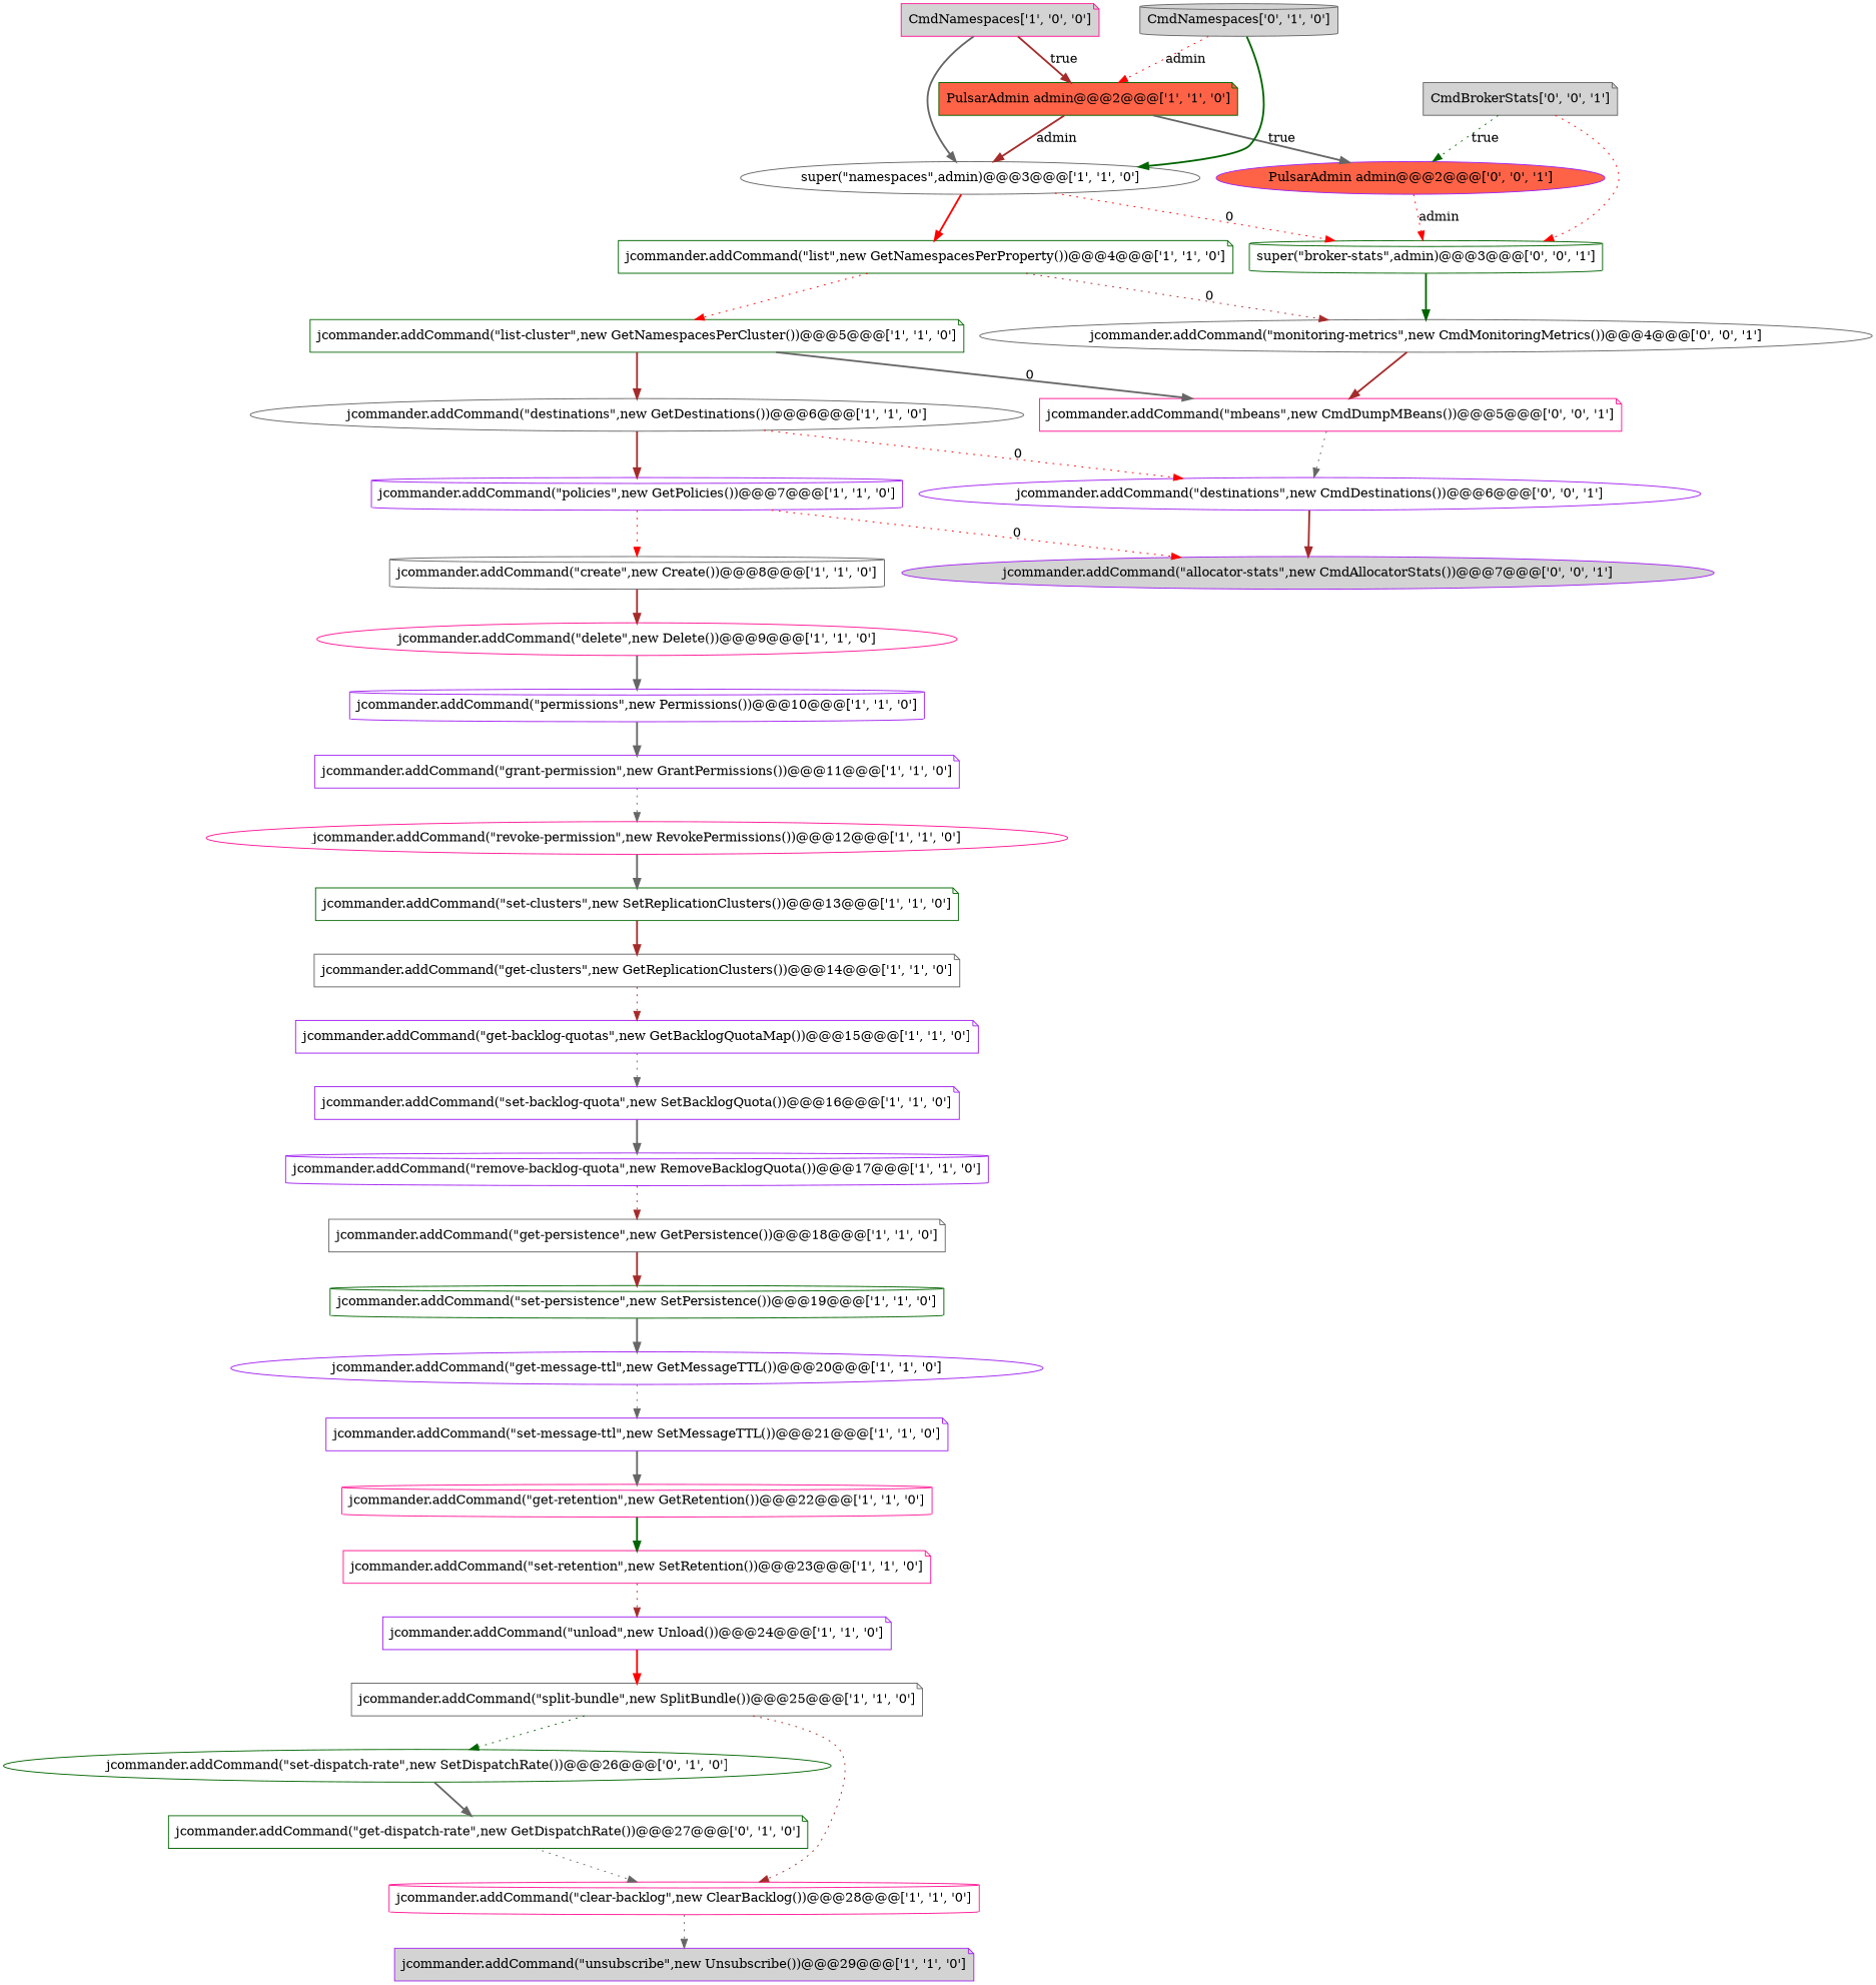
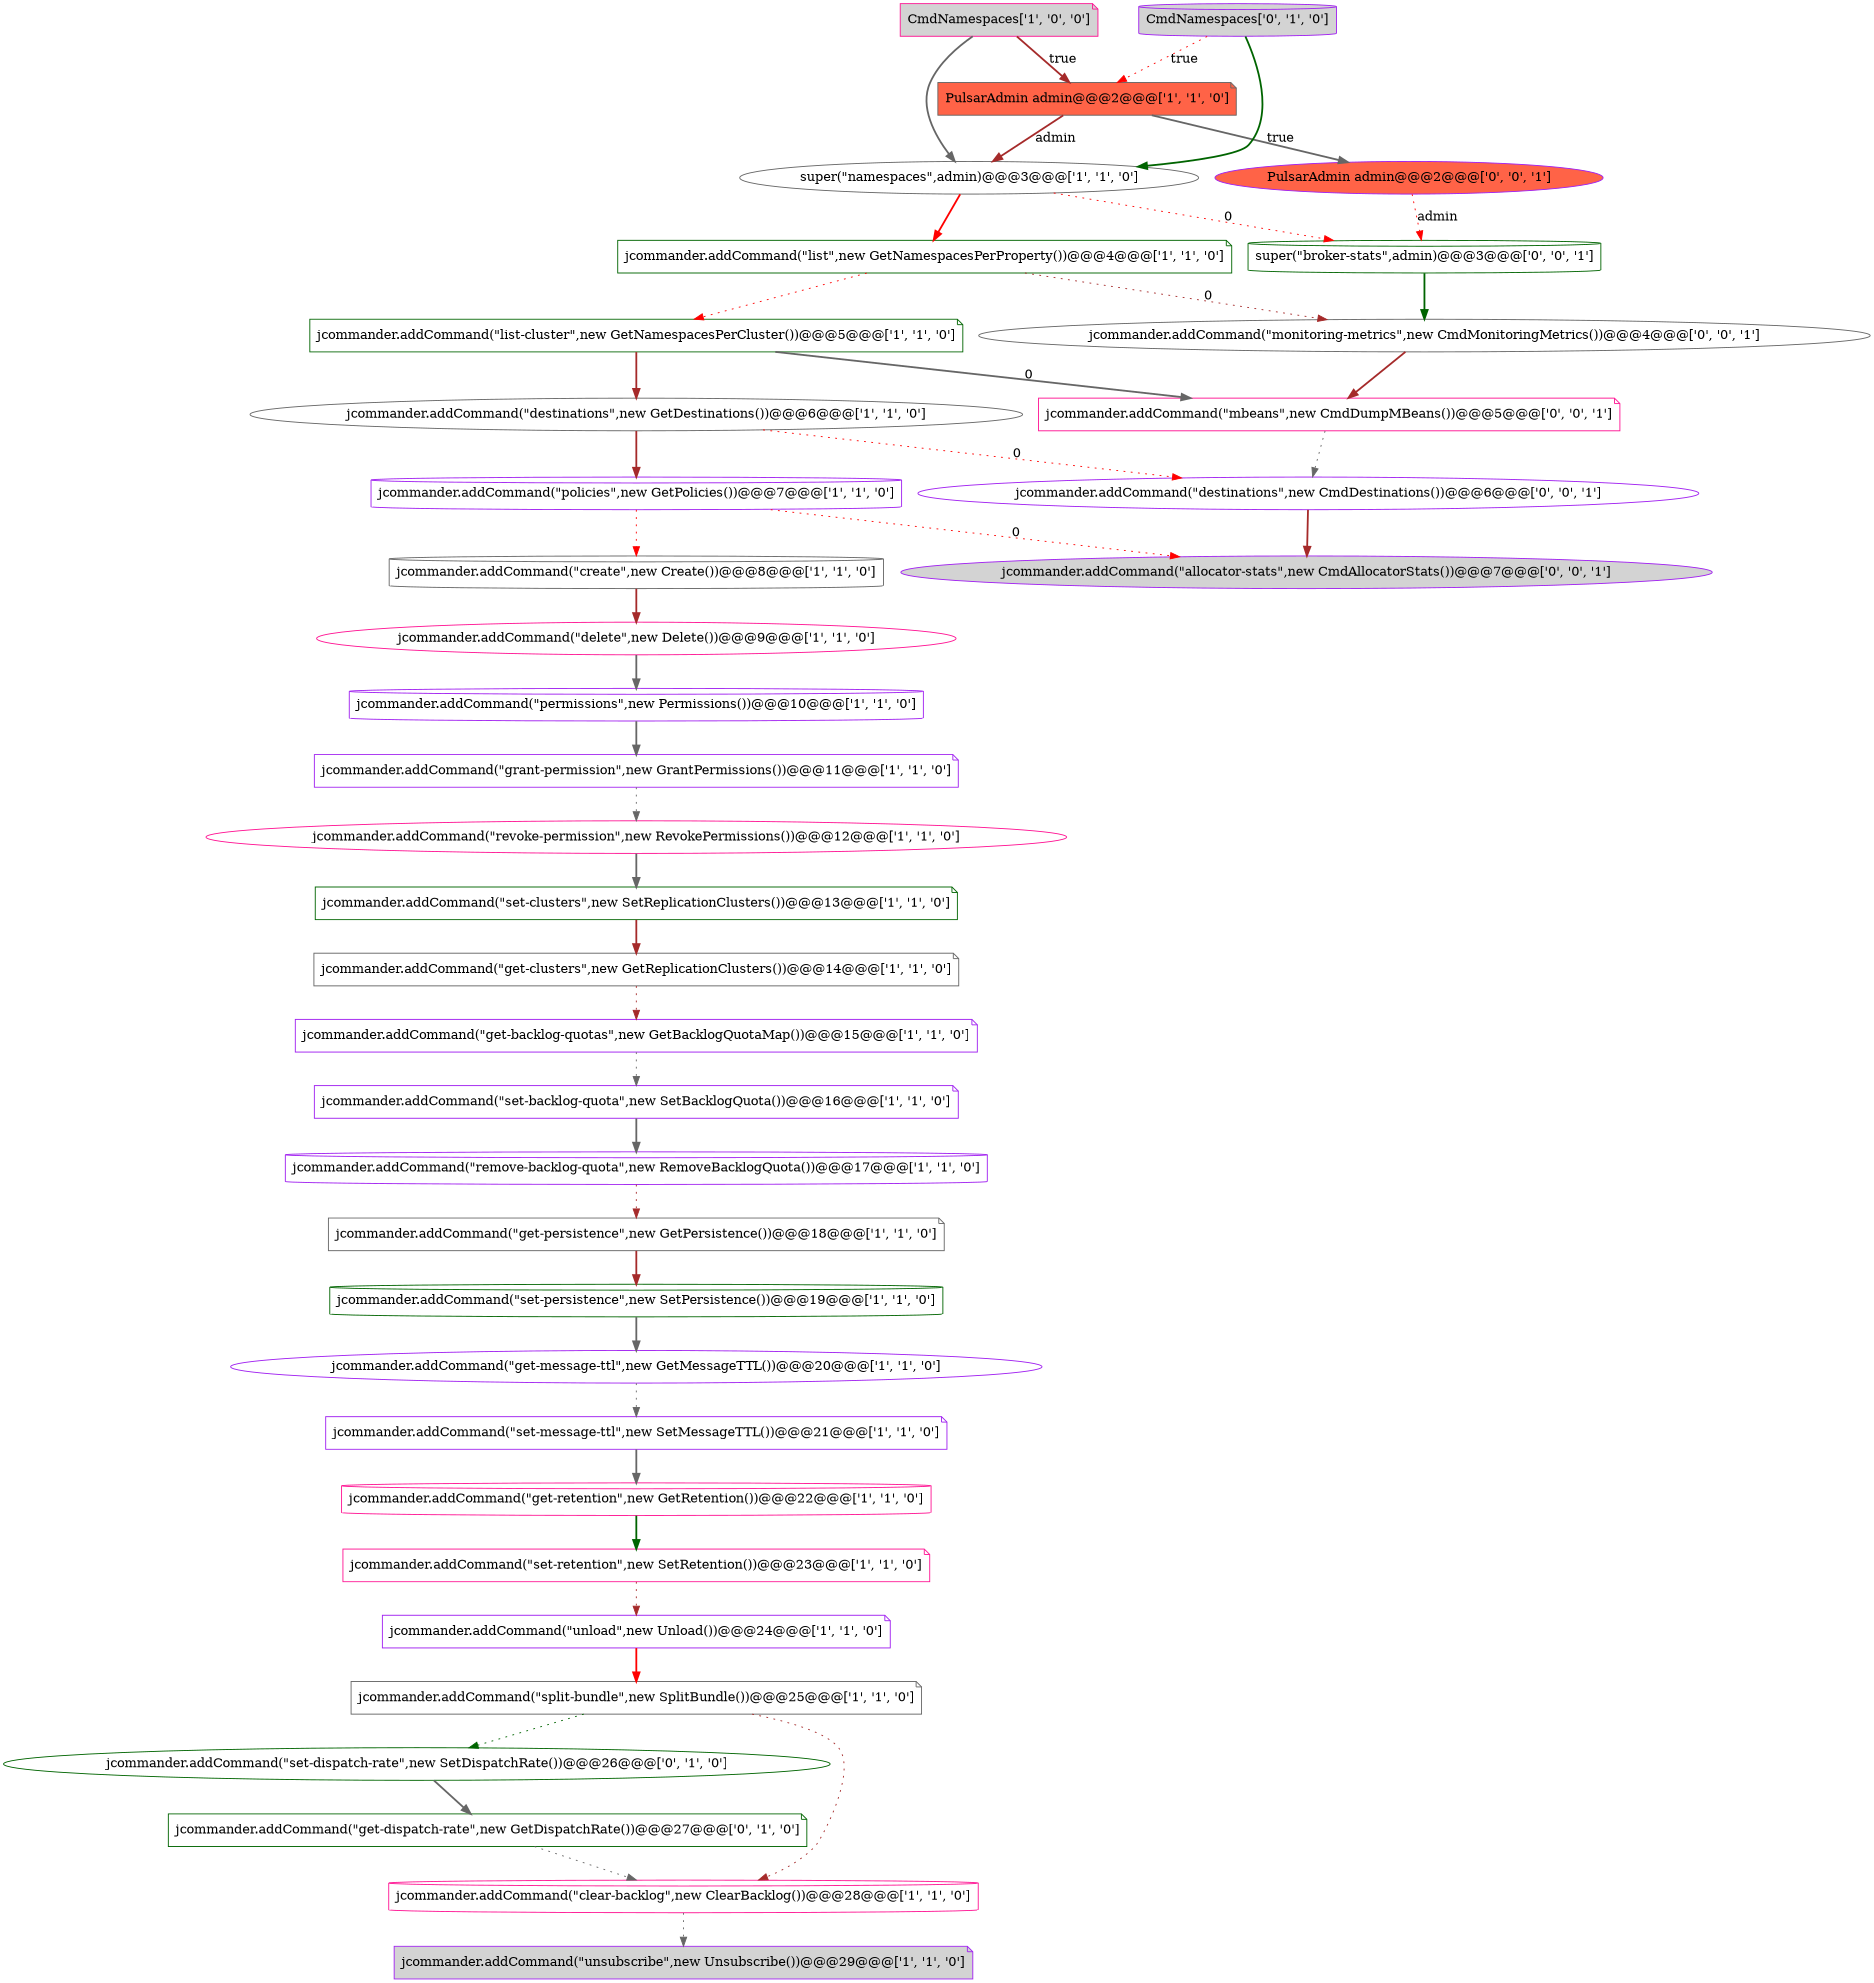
  digraph {
    node [color=purple fillcolor=white shape=note style=filled]
    edge [color=gray40 style=bold]
    n1 [color=deeppink label="jcommander.addCommand(\"clear-backlog\",new ClearBacklog())@@@28@@@['1', '1', '0']" shape=cylinder]
    n2 [fillcolor=lightgray label="jcommander.addCommand(\"unsubscribe\",new Unsubscribe())@@@29@@@['1', '1', '0']"]
    n3 [color=darkgreen label="jcommander.addCommand(\"set-persistence\",new SetPersistence())@@@19@@@['1', '1', '0']" shape=cylinder]
    n4 [label="jcommander.addCommand(\"get-message-ttl\",new GetMessageTTL())@@@20@@@['1', '1', '0']" shape=ellipse]
    n5 [label="jcommander.addCommand(\"set-message-ttl\",new SetMessageTTL())@@@21@@@['1', '1', '0']"]
    n6 [color=deeppink label="jcommander.addCommand(\"get-retention\",new GetRetention())@@@22@@@['1', '1', '0']" shape=cylinder]
    n7 [color=deeppink label="jcommander.addCommand(\"set-retention\",new SetRetention())@@@23@@@['1', '1', '0']"]
    n8 [label="jcommander.addCommand(\"unload\",new Unload())@@@24@@@['1', '1', '0']"]
    n9 [color=gray40 label="jcommander.addCommand(\"get-clusters\",new GetReplicationClusters())@@@14@@@['1', '1', '0']"]
    n10 [label="jcommander.addCommand(\"get-backlog-quotas\",new GetBacklogQuotaMap())@@@15@@@['1', '1', '0']"]
    n11 [label="jcommander.addCommand(\"set-backlog-quota\",new SetBacklogQuota())@@@16@@@['1', '1', '0']"]
-   n12 [color=gray40 fillcolor=lightgray label="CmdBrokerStats['0', '0', '1']"]
    n13 [fillcolor=tomato label="PulsarAdmin admin@@@2@@@['0', '0', '1']" shape=ellipse]
    n14 [color=darkgreen label="super(\"broker-stats\",admin)@@@3@@@['0', '0', '1']" shape=cylinder]
    n15 [color=gray40 label="jcommander.addCommand(\"monitoring-metrics\",new CmdMonitoringMetrics())@@@4@@@['0', '0', '1']" shape=ellipse]
    n16 [color=deeppink label="jcommander.addCommand(\"mbeans\",new CmdDumpMBeans())@@@5@@@['0', '0', '1']"]
    n17 [label="jcommander.addCommand(\"destinations\",new CmdDestinations())@@@6@@@['0', '0', '1']" shape=ellipse]
    n18 [color=darkgreen label="jcommander.addCommand(\"set-dispatch-rate\",new SetDispatchRate())@@@26@@@['0', '1', '0']" shape=ellipse]
    n19 [color=darkgreen label="jcommander.addCommand(\"get-dispatch-rate\",new GetDispatchRate())@@@27@@@['0', '1', '0']"]
    n20 [color=darkgreen label="jcommander.addCommand(\"list-cluster\",new GetNamespacesPerCluster())@@@5@@@['1', '1', '0']"]
    n21 [color=gray40 label="jcommander.addCommand(\"destinations\",new GetDestinations())@@@6@@@['1', '1', '0']" shape=ellipse]
    n22 [label="jcommander.addCommand(\"policies\",new GetPolicies())@@@7@@@['1', '1', '0']" shape=cylinder]
    n23 [fillcolor=lightgray label="jcommander.addCommand(\"allocator-stats\",new CmdAllocatorStats())@@@7@@@['0', '0', '1']" shape=ellipse]
    n24 [color=gray40 label="jcommander.addCommand(\"create\",new Create())@@@8@@@['1', '1', '0']" shape=cylinder]
    n25 [color=gray40 label="jcommander.addCommand(\"split-bundle\",new SplitBundle())@@@25@@@['1', '1', '0']"]
    n26 [label="jcommander.addCommand(\"remove-backlog-quota\",new RemoveBacklogQuota())@@@17@@@['1', '1', '0']" shape=cylinder]
    n27 [color=gray40 label="jcommander.addCommand(\"get-persistence\",new GetPersistence())@@@18@@@['1', '1', '0']"]
-   n28 [color=darkgreen fillcolor=tomato label="PulsarAdmin admin@@@2@@@['1', '1', '0']"]
+   n28 [color=gray40 fillcolor=tomato label="PulsarAdmin admin@@@2@@@['1', '1', '0']"]
    n29 [color=gray40 label="super(\"namespaces\",admin)@@@3@@@['1', '1', '0']" shape=ellipse]
    n30 [color=darkgreen label="jcommander.addCommand(\"list\",new GetNamespacesPerProperty())@@@4@@@['1', '1', '0']"]
    n31 [color=deeppink label="jcommander.addCommand(\"delete\",new Delete())@@@9@@@['1', '1', '0']" shape=ellipse]
    n32 [label="jcommander.addCommand(\"permissions\",new Permissions())@@@10@@@['1', '1', '0']" shape=cylinder]
    n33 [color=deeppink fillcolor=lightgray label="CmdNamespaces['1', '0', '0']"]
    n34 [label="jcommander.addCommand(\"grant-permission\",new GrantPermissions())@@@11@@@['1', '1', '0']"]
    n35 [color=deeppink label="jcommander.addCommand(\"revoke-permission\",new RevokePermissions())@@@12@@@['1', '1', '0']" shape=ellipse]
    n36 [color=darkgreen label="jcommander.addCommand(\"set-clusters\",new SetReplicationClusters())@@@13@@@['1', '1', '0']"]
-   n37 [color=gray40 fillcolor=lightgray label="CmdNamespaces['0', '1', '0']" shape=cylinder]
+   n37 [fillcolor=lightgray label="CmdNamespaces['0', '1', '0']" shape=cylinder]
    n1 -> n2 [style=dotted]
    n3 -> n4
    n4 -> n5 [style=dotted]
    n5 -> n6
    n6 -> n7 [color=darkgreen]
    n7 -> n8 [color=brown style=dotted]
    n8 -> n25 [color=red]
    n9 -> n10 [color=brown style=dotted]
    n10 -> n11 [style=dotted]
    n11 -> n26
-   n12 -> n13 [color=darkgreen label=true style=dotted]
-   n12 -> n14 [color=red style=dotted]
    n13 -> n14 [color=red label=admin style=dotted]
    n14 -> n15 [color=darkgreen]
    n15 -> n16 [color=brown]
    n16 -> n17 [style=dotted]
    n17 -> n23 [color=brown]
    n18 -> n19
    n19 -> n1 [style=dotted]
    n20 -> n16 [label=0]
    n20 -> n21 [color=brown]
    n21 -> n17 [color=red label=0 style=dotted]
    n21 -> n22 [color=brown]
    n22 -> n23 [color=red label=0 style=dotted]
    n22 -> n24 [color=red style=dotted]
    n24 -> n31 [color=brown]
    n25 -> n1 [color=brown style=dotted]
    n25 -> n18 [color=darkgreen style=dotted]
    n26 -> n27 [color=brown style=dotted]
    n27 -> n3 [color=brown]
    n28 -> n13 [label=true]
    n28 -> n29 [color=brown label=admin]
    n29 -> n14 [color=red label=0 style=dotted]
    n29 -> n30 [color=red]
    n30 -> n15 [color=brown label=0 style=dotted]
    n30 -> n20 [color=red style=dotted]
    n31 -> n32
    n32 -> n34
    n33 -> n28 [color=brown label=true]
    n33 -> n29
    n34 -> n35 [style=dotted]
    n35 -> n36
    n36 -> n9 [color=brown]
-   n37 -> n28 [color=red label=admin style=dotted]
+   n37 -> n28 [color=red label=true style=dotted]
    n37 -> n29 [color=darkgreen]
  }
